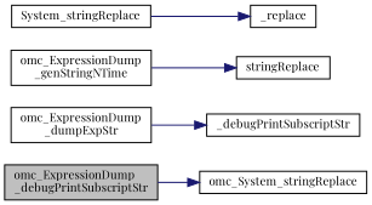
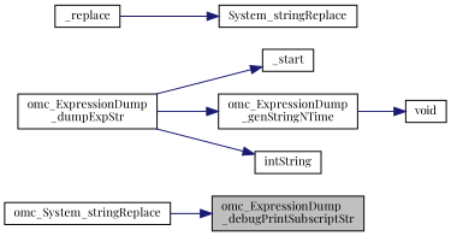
  digraph {
    fontname="Playfair Display"
    rankdir=LR
    node [color=black fillcolor=white fontname="Playfair Display" fontsize=10 shape=record style=filled]
    edge [color=midnightblue fontname="Playfair Display" fontsize=10 labelfontname=Helvetica labelfontsize=10 style=solid]
    n1 [fillcolor=grey75 fontcolor=black height=0.2 label="omc_ExpressionDump\l_debugPrintSubscriptStr" width=0.4]
    n2 [height=0.2 label=omc_System_stringReplace width=0.4]
    n3 [height=0.2 label="omc_ExpressionDump\l_dumpExpStr" width=0.4]
-   n4 [height=0.2 label=_debugPrintSubscriptStr width=0.4]
+   n4 [height=0.2 label=_start width=0.4]
    n5 [height=0.2 label="omc_ExpressionDump\l_genStringNTime" width=0.4]
-   n7 [height=0.2 label=stringReplace width=0.4]
+   n6 [height=0.2 label=intString width=0.4]
+   n7 [height=0.2 label=void width=0.4]
    n8 [height=0.2 label=System_stringReplace width=0.4]
    n9 [height=0.2 label=_replace width=0.4]
-   n1 -> n2
+   n2 -> n1
    n3 -> n4
+   n3 -> n5
+   n3 -> n6
    n5 -> n7
-   n8 -> n9
+   n9 -> n8
  }
